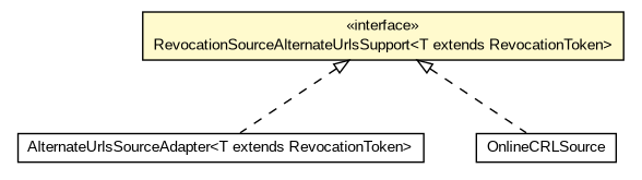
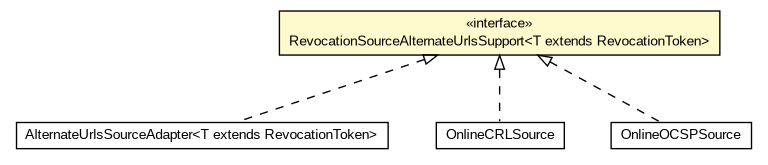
  digraph {
    nodesep=0.25
    ranksep=0.5
    node [fontcolor=black fontname=arial fontsize=10.0 shape=plaintext]
    edge [arrowtail=empty dir=back fontname=arial fontsize=10 headport=p labelfontname=arial labelfontsize=10 style=dashed tailport=p]
    n1 [label=<<table title="eu.europa.esig.dss.x509.RevocationSourceAlternateUrlsSupport" border="0" cellborder="1" cellspacing="0" cellpadding="2" port="p" bgcolor="lemonChiffon" href="./RevocationSourceAlternateUrlsSupport.html"> 		<tr><td><table border="0" cellspacing="0" cellpadding="1"> <tr><td align="center" balign="center"> &#171;interface&#187; </td></tr> <tr><td align="center" balign="center"> RevocationSourceAlternateUrlsSupport&lt;T extends RevocationToken&gt; </td></tr> 		</table></td></tr> 		</table>>]
    n2 [label=<<table title="eu.europa.esig.dss.x509.AlternateUrlsSourceAdapter" border="0" cellborder="1" cellspacing="0" cellpadding="2" port="p" href="./AlternateUrlsSourceAdapter.html"> 		<tr><td><table border="0" cellspacing="0" cellpadding="1"> <tr><td align="center" balign="center"> AlternateUrlsSourceAdapter&lt;T extends RevocationToken&gt; </td></tr> 		</table></td></tr> 		</table>>]
    n3 [label=<<table title="eu.europa.esig.dss.client.crl.OnlineCRLSource" border="0" cellborder="1" cellspacing="0" cellpadding="2" port="p" href="../client/crl/OnlineCRLSource.html"> 		<tr><td><table border="0" cellspacing="0" cellpadding="1"> <tr><td align="center" balign="center"> OnlineCRLSource </td></tr> 		</table></td></tr> 		</table>>]
+   n4 [label=<<table title="eu.europa.esig.dss.client.ocsp.OnlineOCSPSource" border="0" cellborder="1" cellspacing="0" cellpadding="2" port="p" href="../client/ocsp/OnlineOCSPSource.html"> 		<tr><td><table border="0" cellspacing="0" cellpadding="1"> <tr><td align="center" balign="center"> OnlineOCSPSource </td></tr> 		</table></td></tr> 		</table>>]
    n1 -> n2
    n1 -> n3
+   n1 -> n4
  }
